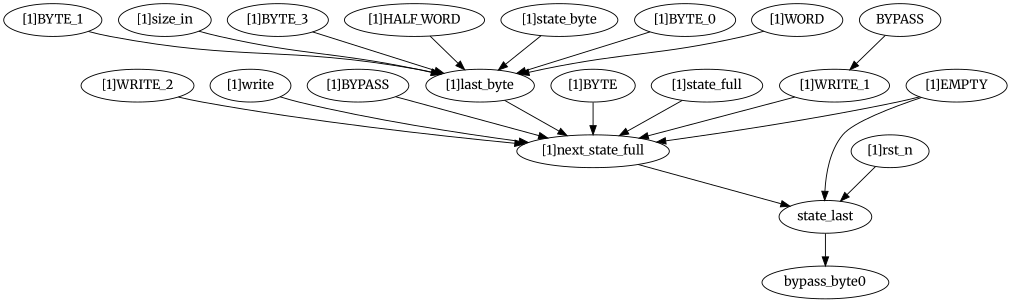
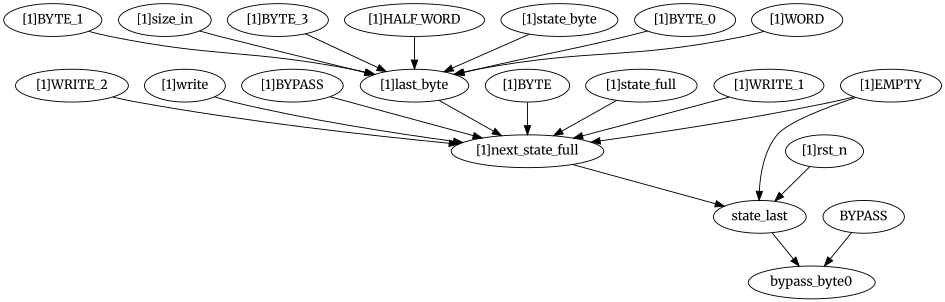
  strict digraph {
    fontname=Merriweather
    node [complexity=22 fontname=Merriweather importance=0.510360596827 rank=0.0231982089467]
    edge [fontname=Merriweather]
    "[1]WRITE_2" [complexity=7 importance=0.131171225322 rank=0.0187387464745]
    "[1]next_state_full" [complexity=5 importance=0.115761336585 rank=0.0231522673169]
    n3 [complexity=3 importance=0.0648090607885 label=state_last rank=0.0216030202628]
    bypass_byte0 [complexity=0 importance=0.0187859733326 rank=0.0]
    "[1]write" [complexity=17 importance=0.59421657166 rank=0.03495391598]
    "[1]BYPASS" [complexity=9 importance=0.131171225322 rank=0.0145745805913]
    "[1]last_byte" [complexity=9 importance=0.49495070809 rank=0.0549945231211]
    "[1]BYTE_1"
    "[1]size_in"
    "[1]BYTE_3"
    "[1]HALF_WORD"
    "[1]BYTE"
    "[1]state_byte" [importance=0.553617193109 rank=0.0251644178686]
    "[1]EMPTY" [complexity=11 importance=0.246932561906 rank=0.0224484147188]
    BYPASS [complexity=3 importance=0.0341958620697 rank=0.0113986206899]
    "[1]state_full" [complexity=8 importance=0.740591106964 rank=0.0925738883705]
    "[1]WRITE_1" [complexity=15 importance=0.362693898491 rank=0.0241795932327]
    "[1]rst_n" [complexity=4 importance=0.145028010314 rank=0.0362570025785]
    "[1]BYTE_0"
    "[1]WORD"
    "[1]WRITE_2" -> "[1]next_state_full"
    "[1]next_state_full" -> n3
    n3 -> bypass_byte0
    "[1]write" -> "[1]next_state_full"
    "[1]BYPASS" -> "[1]next_state_full"
    "[1]last_byte" -> "[1]next_state_full"
    "[1]BYTE_1" -> "[1]last_byte"
    "[1]size_in" -> "[1]last_byte"
    "[1]BYTE_3" -> "[1]last_byte"
    "[1]HALF_WORD" -> "[1]last_byte"
    "[1]BYTE" -> "[1]next_state_full"
    "[1]state_byte" -> "[1]last_byte"
    "[1]EMPTY" -> "[1]next_state_full"
    "[1]EMPTY" -> n3
-   BYPASS -> "[1]WRITE_1"
+   BYPASS -> bypass_byte0
    "[1]state_full" -> "[1]next_state_full"
    "[1]WRITE_1" -> "[1]next_state_full"
    "[1]rst_n" -> n3
    "[1]BYTE_0" -> "[1]last_byte"
    "[1]WORD" -> "[1]last_byte"
  }
